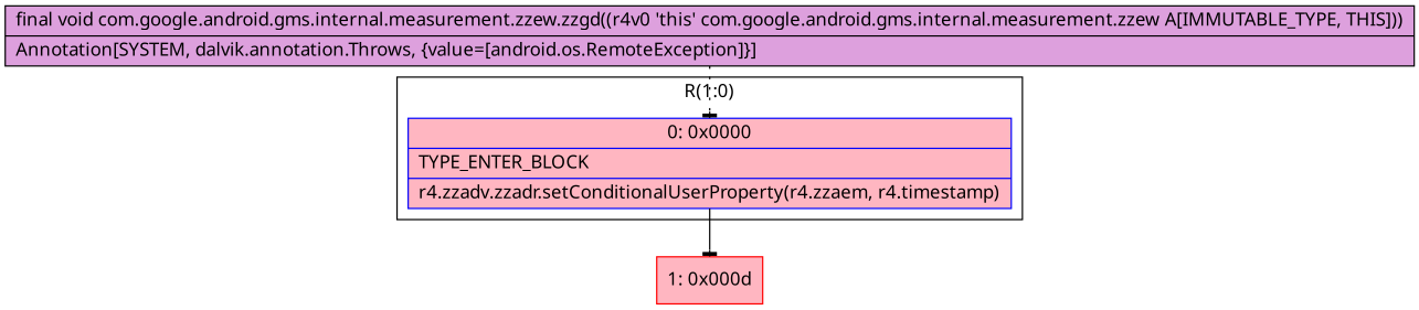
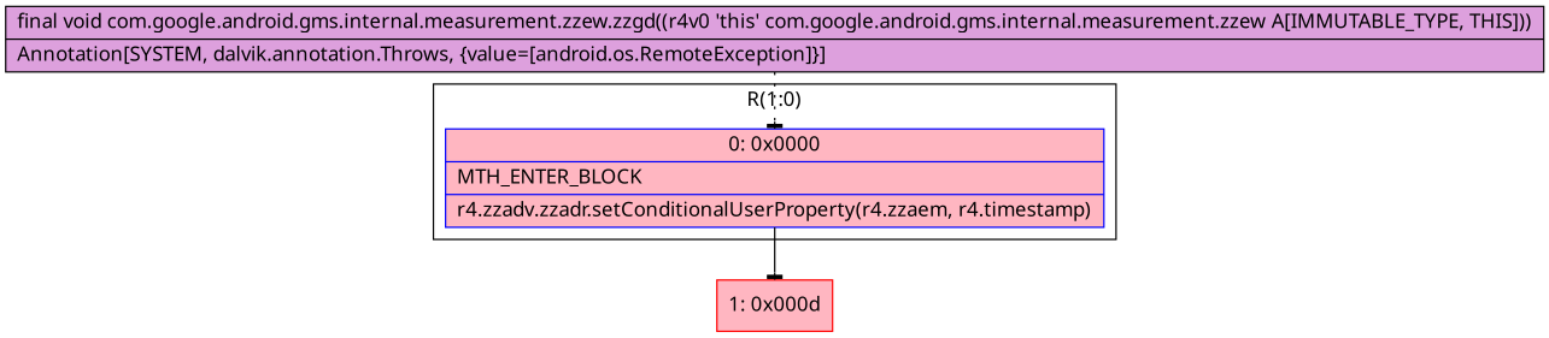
  digraph {
    fontname="Noto Sans"
    node [shape=record style=filled fillcolor=lightpink fontname="Noto Sans"]
    edge [arrowhead=tee fontname="Noto Sans"]
-   n1 [color=blue label="{0\:\ 0x0000|TYPE_ENTER_BLOCK\l|r4.zzadv.zzadr.setConditionalUserProperty(r4.zzaem, r4.timestamp)\l}"]
+   n1 [color=blue label="{0\:\ 0x0000|MTH_ENTER_BLOCK\l|r4.zzadv.zzadr.setConditionalUserProperty(r4.zzaem, r4.timestamp)\l}"]
    n2 [color=red label="{1\:\ 0x000d}"]
    n3 [label="{final void com.google.android.gms.internal.measurement.zzew.zzgd((r4v0 'this' com.google.android.gms.internal.measurement.zzew A[IMMUTABLE_TYPE, THIS]))  | Annotation[SYSTEM, dalvik.annotation.Throws, \{value=[android.os.RemoteException]\}]\l}" fillcolor=plum]
    subgraph cluster_1 {
      label="R(1:0)"
      n1
    }
    n1 -> n2 [style=solid]
    n3 -> n1 [style=dotted]
  }
